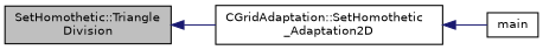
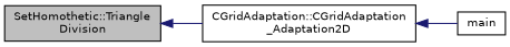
  digraph {
    rankdir=LR
    node [color=black fillcolor=white fontname=Helvetica fontsize=10 shape=record style=filled]
    edge [color=midnightblue dir=back fontname=Helvetica fontsize=10 labelfontname=Helvetica labelfontsize=10 style=solid]
    n1 [fillcolor=grey75 fontcolor=black height=0.2 label="SetHomothetic::Triangle\lDivision" width=0.4]
-   n2 [height=0.2 label="CGridAdaptation::SetHomothetic\l_Adaptation2D" width=0.4]
+   n2 [height=0.2 label="CGridAdaptation::CGridAdaptation\l_Adaptation2D" width=0.4]
    n3 [height=0.2 label=main width=0.4]
    n1 -> n2
    n2 -> n3
  }
